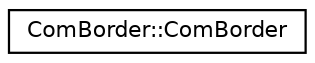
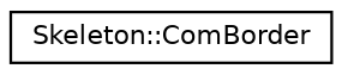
  digraph {
    rankdir=LR
-   n1 [color=black fillcolor=white fontname=Helvetica fontsize=10 height=0.2 label="ComBorder::ComBorder" shape=record style=filled width=0.4]
+   n1 [color=black fillcolor=white fontname=Helvetica fontsize=10 height=0.2 label="Skeleton::ComBorder" shape=record style=filled width=0.4]
  }
